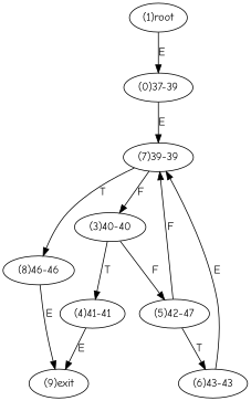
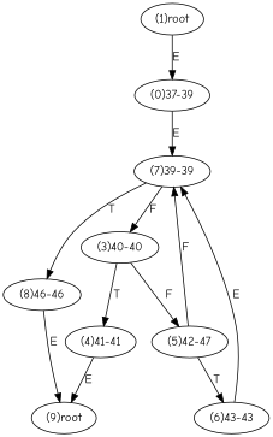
  digraph {
    fontname="Comic Neue"
    node [fontname="Comic Neue"]
    edge [fontname="Comic Neue"]
    n1 [label="(1)root"]
    n2 [label="(0)37-39"]
    n3 [label="(7)39-39"]
    n4 [label="(3)40-40"]
    n5 [label="(8)46-46"]
    n6 [label="(4)41-41"]
    n7 [label="(5)42-47"]
-   n8 [label="(9)exit"]
+   n8 [label="(9)root"]
    n9 [label="(6)43-43"]
    n1 -> n2 [label=E]
    n2 -> n3 [label=E]
    n3 -> n4 [label=F]
    n3 -> n5 [label=T]
    n4 -> n6 [label=T]
    n4 -> n7 [label=F]
    n5 -> n8 [label=E]
    n6 -> n8 [label=E]
    n7 -> n3 [label=F]
    n7 -> n9 [label=T]
    n9 -> n3 [label=E]
  }
